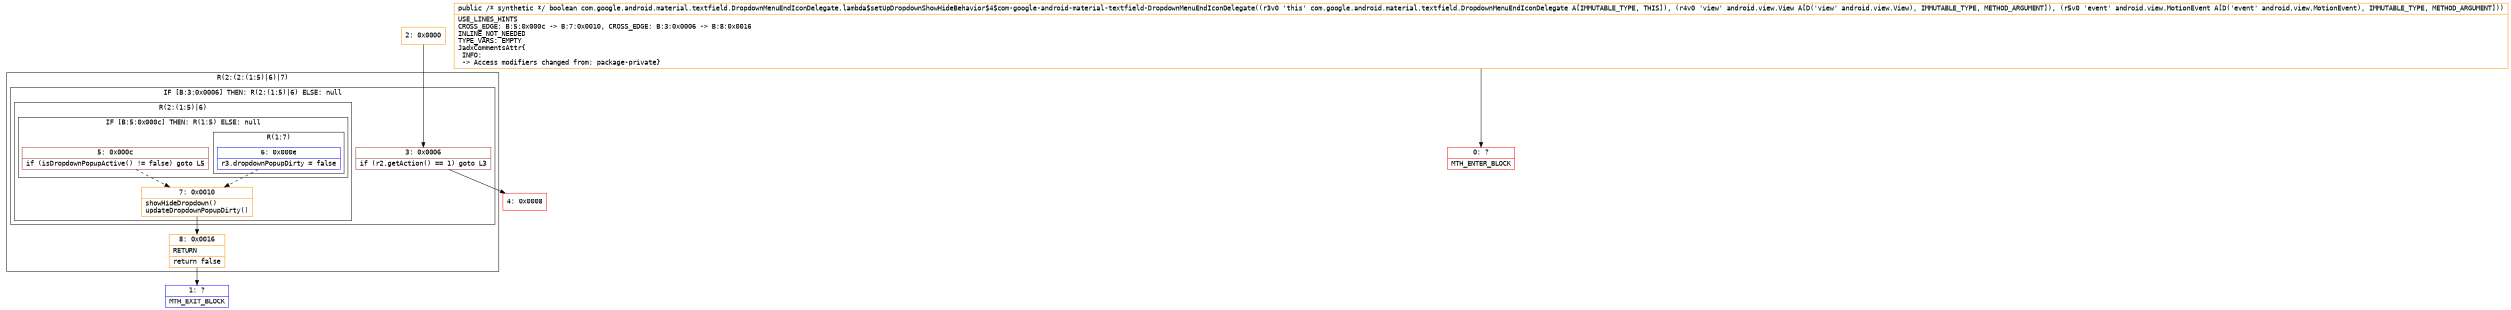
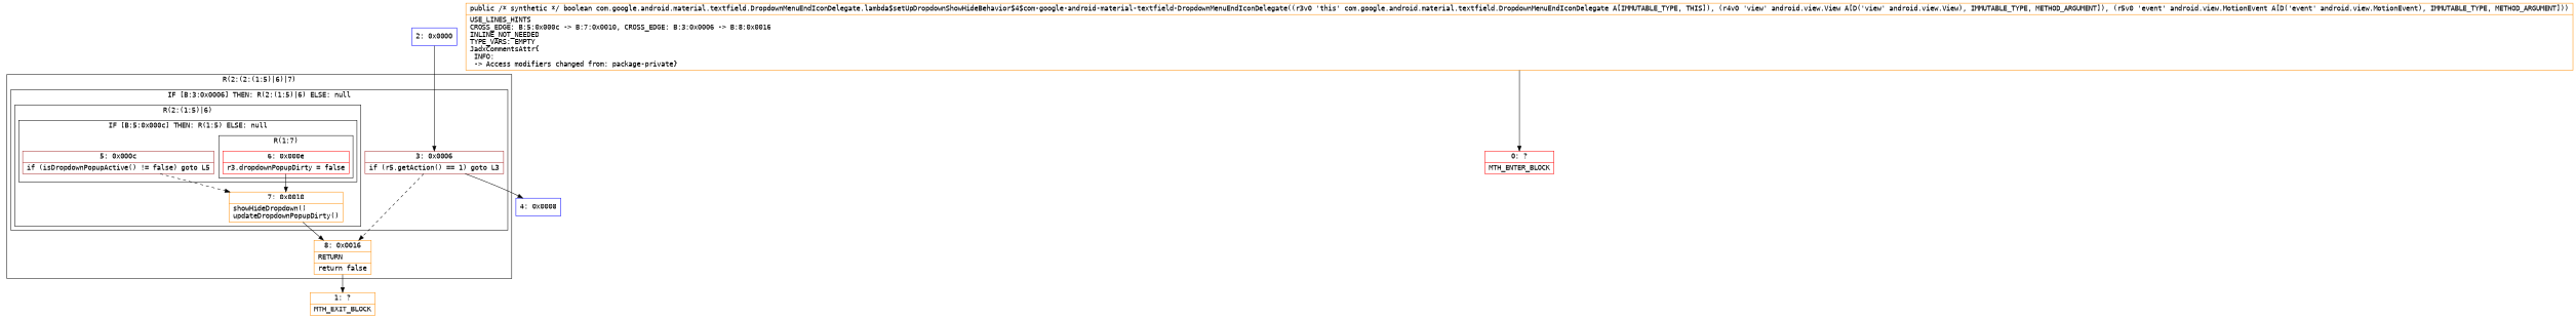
  digraph {
    fontname="DejaVu Sans Mono"
    node [color=red fontname="DejaVu Sans Mono" shape=record]
    edge [fontname="DejaVu Sans Mono"]
-   n1 [color=blue label="{6\:\ 0x000e|r3.dropdownPopupDirty = false\l}"]
+   n1 [label="{6\:\ 0x000e|r3.dropdownPopupDirty = false\l}"]
    n2 [color=brown label="{5\:\ 0x000c|if (isDropdownPopupActive() != false) goto L5\l}"]
    n3 [color=darkorange label="{7\:\ 0x0010|showHideDropdown()\lupdateDropdownPopupDirty()\l}"]
-   n4 [color=brown label="{3\:\ 0x0006|if (r2.getAction() == 1) goto L3\l}"]
+   n4 [color=brown label="{3\:\ 0x0006|if (r5.getAction() == 1) goto L3\l}"]
    n5 [color=darkorange label="{8\:\ 0x0016|RETURN\l|return false\l}"]
-   n6 [label="{4\:\ 0x0008}"]
-   n7 [color=blue label="{1\:\ ?|MTH_EXIT_BLOCK\l}"]
+   n6 [color=blue label="{4\:\ 0x0008}"]
+   n7 [color=darkorange label="{1\:\ ?|MTH_EXIT_BLOCK\l}"]
    n8 [label="{0\:\ ?|MTH_ENTER_BLOCK\l}"]
-   n9 [color=darkorange label="{2\:\ 0x0000}"]
+   n9 [color=blue label="{2\:\ 0x0000}"]
    n10 [color=darkorange label="{public \/* synthetic *\/ boolean com.google.android.material.textfield.DropdownMenuEndIconDelegate.lambda$setUpDropdownShowHideBehavior$4$com\-google\-android\-material\-textfield\-DropdownMenuEndIconDelegate((r3v0 'this' com.google.android.material.textfield.DropdownMenuEndIconDelegate A[IMMUTABLE_TYPE, THIS]), (r4v0 'view' android.view.View A[D('view' android.view.View), IMMUTABLE_TYPE, METHOD_ARGUMENT]), (r5v0 'event' android.view.MotionEvent A[D('event' android.view.MotionEvent), IMMUTABLE_TYPE, METHOD_ARGUMENT]))  | USE_LINES_HINTS\lCROSS_EDGE: B:5:0x000c \-\> B:7:0x0010, CROSS_EDGE: B:3:0x0006 \-\> B:8:0x0016\lINLINE_NOT_NEEDED\lTYPE_VARS: EMPTY\lJadxCommentsAttr\{\l INFO: \l \-\> Access modifiers changed from: package\-private\}\l}"]
    subgraph cluster_1 {
      label="R(2:(2:(1:5)|6)|7)"
      n5
      subgraph cluster_2 {
        label="IF [B:3:0x0006] THEN: R(2:(1:5)|6) ELSE: null"
        n4
        subgraph cluster_3 {
          label="R(2:(1:5)|6)"
          n3
          subgraph cluster_4 {
            label="IF [B:5:0x000c] THEN: R(1:5) ELSE: null"
            n2
            subgraph cluster_5 {
              label="R(1:7)"
              n1
            }
          }
        }
      }
    }
-   n1 -> n3 [style=dashed]
+   n1 -> n3
    n2 -> n3 [style=dashed]
    n3 -> n5
+   n4 -> n5 [style=dashed]
    n4 -> n6
    n5 -> n7
    n9 -> n4
    n10 -> n8
  }
